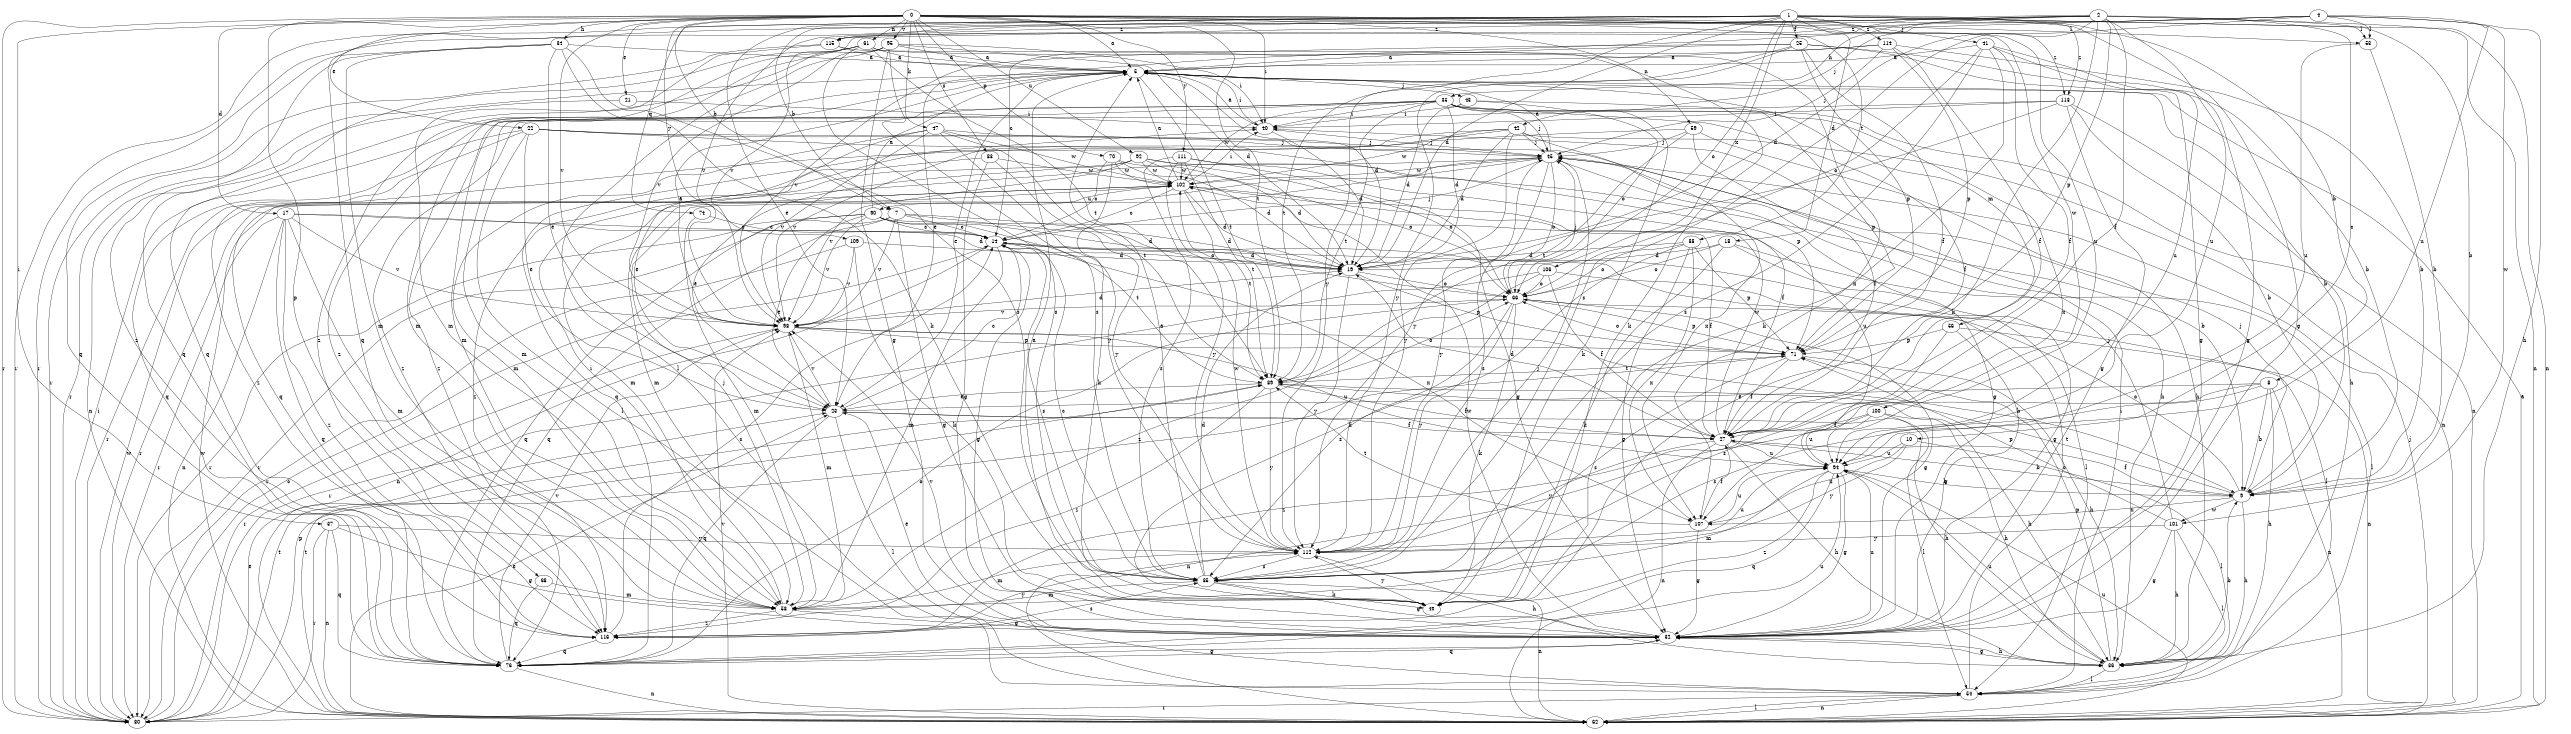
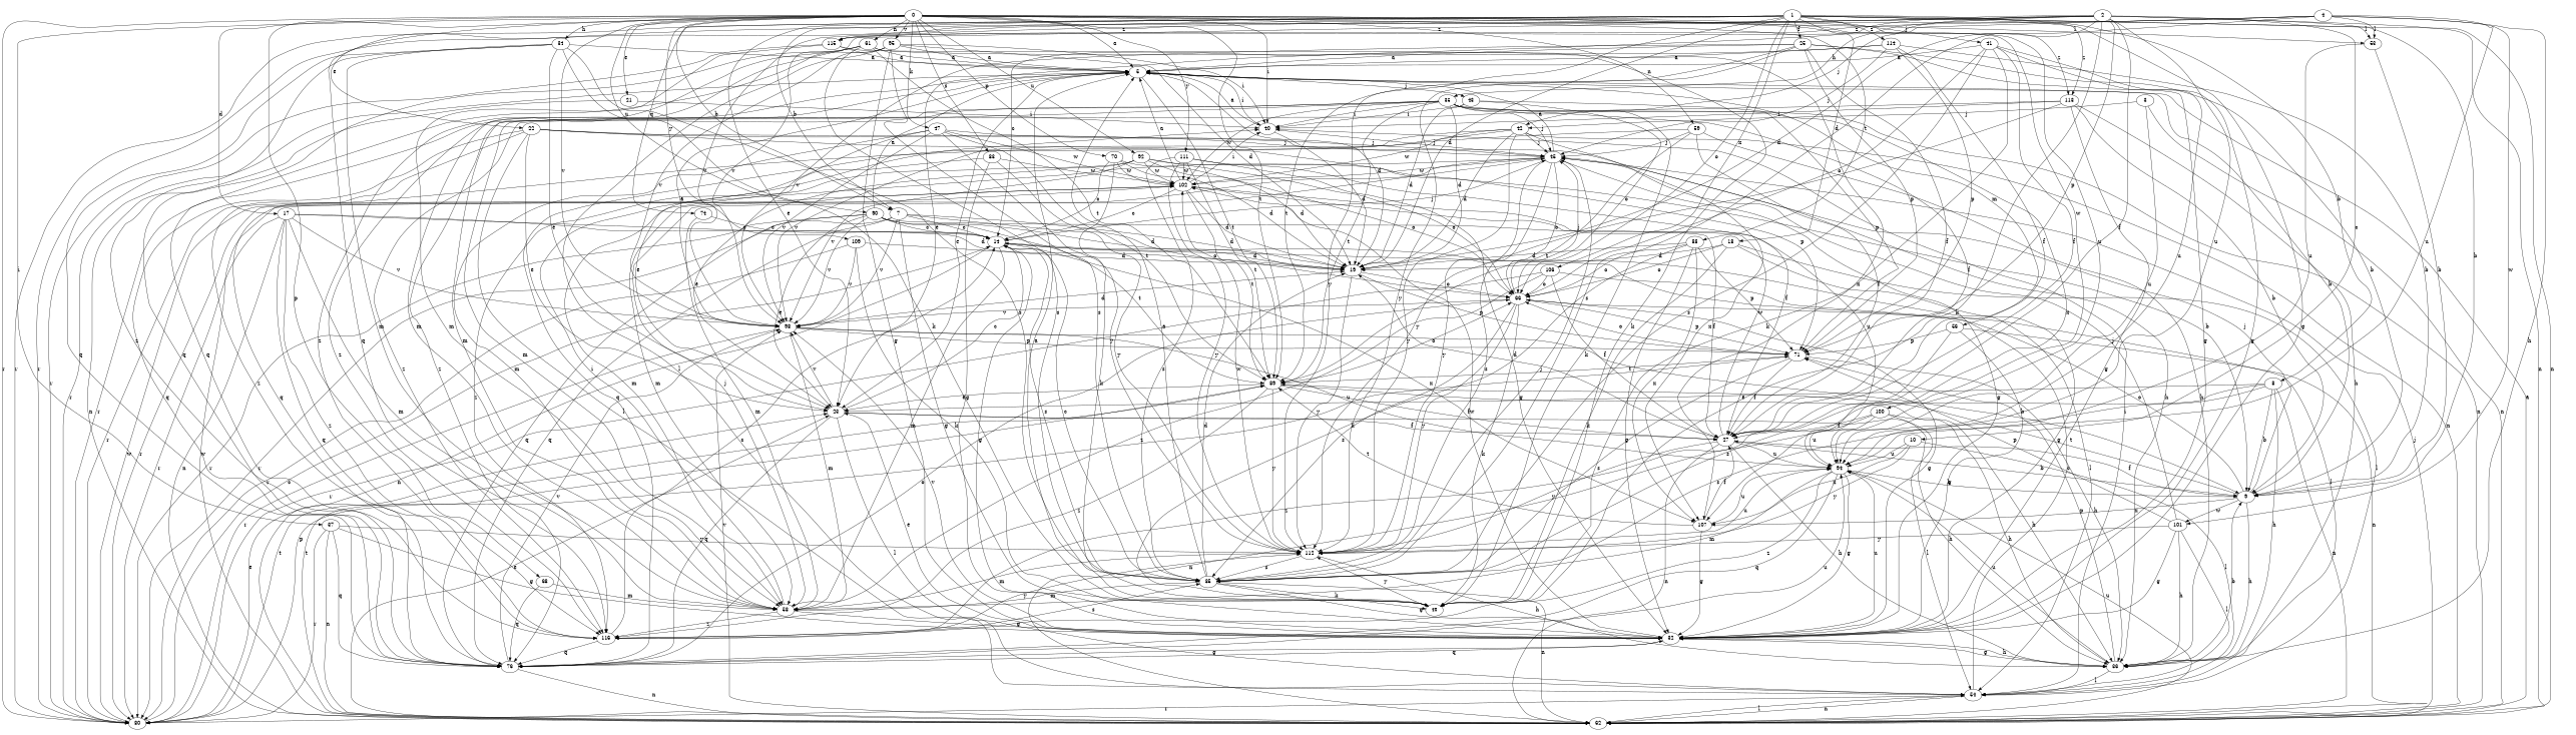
  strict digraph {
    0
    5
    7
    17
    21
    22
    34
    37
    40
    47
    53
    59
    61
    68
    70
    80
    83
    88
    89
    90
    92
    94
    95
    98
    100
    109
    111
    113
    9
    19
    23
    43
    56
    58
    116
    32
    66
    14
    76
    62
    71
    36
    45
    54
    49
    85
    112
    102
    27
    107
    1
    8
    18
    25
    41
    74
    106
    114
    115
    101
    2
    10
    35
    42
+   3
    4
    0 -> 5 [label=a]
    0 -> 7 [label=b]
    0 -> 17 [label=d]
    0 -> 21 [label=e]
    0 -> 22 [label=e]
    0 -> 34 [label=h]
    0 -> 37 [label=i]
    0 -> 40 [label=i]
    0 -> 47 [label=k]
    0 -> 53 [label=l]
    0 -> 59 [label=n]
    0 -> 61 [label=n]
    0 -> 68 [label=p]
    0 -> 70 [label=p]
    0 -> 80 [label=r]
    0 -> 83 [label=s]
    0 -> 88 [label=t]
    0 -> 89 [label=t]
-   102 -> 90 [label=u]
+   0 -> 90 [label=u]
    0 -> 92 [label=u]
    0 -> 94 [label=u]
    0 -> 95 [label=v]
    0 -> 98 [label=v]
    0 -> 100 [label=w]
    0 -> 109 [label=y]
    0 -> 111 [label=y]
    0 -> 113 [label=z]
    5 -> 40 [label=i]
    5 -> 80 [label=r]
    5 -> 89 [label=t]
    5 -> 9 [label=b]
    5 -> 19 [label=d]
    5 -> 23 [label=e]
    5 -> 43 [label=j]
    5 -> 56 [label=m]
    5 -> 58 [label=m]
    5 -> 116 [label=z]
    7 -> 80 [label=r]
    7 -> 98 [label=v]
    7 -> 19 [label=d]
    7 -> 32 [label=g]
    7 -> 66 [label=o]
    7 -> 14 [label=c]
    7 -> 76 [label=q]
    17 -> 80 [label=r]
    17 -> 98 [label=v]
    17 -> 19 [label=d]
    17 -> 58 [label=m]
    17 -> 116 [label=z]
    17 -> 14 [label=c]
    17 -> 76 [label=q]
    17 -> 62 [label=n]
    21 -> 40 [label=i]
    21 -> 62 [label=n]
    22 -> 23 [label=e]
    22 -> 116 [label=z]
    22 -> 76 [label=q]
    22 -> 71 [label=p]
    22 -> 36 [label=h]
    22 -> 45 [label=j]
    22 -> 54 [label=l]
    34 -> 5 [label=a]
    34 -> 23 [label=e]
    34 -> 58 [label=m]
    34 -> 116 [label=z]
    34 -> 76 [label=q]
    34 -> 49 [label=k]
    34 -> 85 [label=s]
    37 -> 80 [label=r]
    37 -> 32 [label=g]
    37 -> 76 [label=q]
    37 -> 62 [label=n]
    37 -> 112 [label=y]
    40 -> 5 [label=a]
    40 -> 19 [label=d]
    40 -> 45 [label=j]
    47 -> 89 [label=t]
    47 -> 98 [label=v]
    47 -> 23 [label=e]
    47 -> 58 [label=m]
    47 -> 45 [label=j]
    47 -> 112 [label=y]
    47 -> 102 [label=w]
    53 -> 94 [label=u]
    53 -> 9 [label=b]
    59 -> 89 [label=t]
    59 -> 76 [label=q]
    59 -> 36 [label=h]
    59 -> 45 [label=j]
    59 -> 27 [label=f]
    61 -> 5 [label=a]
    61 -> 89 [label=t]
    61 -> 58 [label=m]
    61 -> 116 [label=z]
    61 -> 76 [label=q]
    61 -> 85 [label=s]
    61 -> 107 [label=x]
    68 -> 58 [label=m]
    68 -> 76 [label=q]
    70 -> 19 [label=d]
    70 -> 66 [label=o]
    70 -> 14 [label=c]
    70 -> 49 [label=k]
    70 -> 102 [label=w]
    80 -> 89 [label=t]
    80 -> 23 [label=e]
    80 -> 14 [label=c]
    80 -> 71 [label=p]
    80 -> 102 [label=w]
    83 -> 116 [label=z]
    83 -> 32 [label=g]
    83 -> 112 [label=y]
    83 -> 102 [label=w]
    88 -> 19 [label=d]
    88 -> 32 [label=g]
    88 -> 66 [label=o]
    88 -> 71 [label=p]
    88 -> 49 [label=k]
    88 -> 107 [label=x]
    89 -> 23 [label=e]
    89 -> 116 [label=z]
    89 -> 66 [label=o]
    89 -> 36 [label=h]
    89 -> 112 [label=y]
    89 -> 27 [label=f]
    90 -> 5 [label=a]
    90 -> 80 [label=r]
    90 -> 89 [label=t]
    90 -> 98 [label=v]
    90 -> 19 [label=d]
    90 -> 23 [label=e]
    90 -> 14 [label=c]
    90 -> 76 [label=q]
    90 -> 27 [label=f]
    92 -> 98 [label=v]
    92 -> 9 [label=b]
    92 -> 19 [label=d]
    92 -> 23 [label=e]
    92 -> 58 [label=m]
    92 -> 66 [label=o]
    92 -> 102 [label=w]
    94 -> 9 [label=b]
    94 -> 58 [label=m]
    94 -> 116 [label=z]
    94 -> 32 [label=g]
    94 -> 76 [label=q]
    95 -> 5 [label=a]
    95 -> 40 [label=i]
    95 -> 98 [label=v]
    95 -> 19 [label=d]
    95 -> 32 [label=g]
    95 -> 76 [label=q]
    95 -> 54 [label=l]
    95 -> 85 [label=s]
    98 -> 5 [label=a]
    98 -> 80 [label=r]
    98 -> 94 [label=u]
    98 -> 9 [label=b]
    98 -> 19 [label=d]
    98 -> 58 [label=m]
    98 -> 71 [label=p]
    100 -> 94 [label=u]
    100 -> 62 [label=n]
    100 -> 36 [label=h]
    100 -> 54 [label=l]
    100 -> 27 [label=f]
    109 -> 80 [label=r]
    109 -> 98 [label=v]
    109 -> 19 [label=d]
    109 -> 49 [label=k]
    111 -> 89 [label=t]
    111 -> 32 [label=g]
    111 -> 85 [label=s]
    111 -> 112 [label=y]
    111 -> 102 [label=w]
    111 -> 27 [label=f]
    113 -> 40 [label=i]
    113 -> 9 [label=b]
    113 -> 116 [label=z]
    113 -> 32 [label=g]
    113 -> 36 [label=h]
    113 -> 112 [label=y]
    9 -> 89 [label=t]
    9 -> 66 [label=o]
    9 -> 36 [label=h]
    9 -> 45 [label=j]
    9 -> 27 [label=f]
    9 -> 107 [label=x]
    9 -> 101 [label=w]
    19 -> 66 [label=o]
    19 -> 71 [label=p]
    19 -> 112 [label=y]
    23 -> 98 [label=v]
    23 -> 14 [label=c]
    23 -> 76 [label=q]
    23 -> 36 [label=h]
    23 -> 54 [label=l]
    23 -> 27 [label=f]
    43 -> 40 [label=i]
    43 -> 19 [label=d]
    43 -> 66 [label=o]
    43 -> 71 [label=p]
    56 -> 32 [label=g]
    56 -> 62 [label=n]
    56 -> 71 [label=p]
    56 -> 85 [label=s]
    58 -> 40 [label=i]
    58 -> 116 [label=z]
    58 -> 32 [label=g]
    58 -> 45 [label=j]
    116 -> 14 [label=c]
    116 -> 76 [label=q]
    116 -> 85 [label=s]
    116 -> 112 [label=y]
    32 -> 94 [label=u]
    32 -> 98 [label=v]
    32 -> 23 [label=e]
    32 -> 76 [label=q]
    32 -> 36 [label=h]
    32 -> 102 [label=w]
    66 -> 98 [label=v]
    66 -> 32 [label=g]
    66 -> 71 [label=p]
    66 -> 45 [label=j]
    66 -> 49 [label=k]
    66 -> 85 [label=s]
    66 -> 112 [label=y]
    14 -> 19 [label=d]
    14 -> 58 [label=m]
    14 -> 32 [label=g]
    14 -> 62 [label=n]
    14 -> 45 [label=j]
    14 -> 54 [label=l]
    14 -> 85 [label=s]
    14 -> 107 [label=x]
    76 -> 94 [label=u]
    76 -> 98 [label=v]
    76 -> 32 [label=g]
    76 -> 66 [label=o]
    76 -> 62 [label=n]
    62 -> 5 [label=a]
    62 -> 89 [label=t]
    62 -> 94 [label=u]
    62 -> 98 [label=v]
    62 -> 23 [label=e]
    62 -> 45 [label=j]
    62 -> 54 [label=l]
    62 -> 102 [label=w]
    71 -> 89 [label=t]
    71 -> 66 [label=o]
    71 -> 36 [label=h]
    71 -> 85 [label=s]
    71 -> 27 [label=f]
    36 -> 94 [label=u]
    36 -> 9 [label=b]
    36 -> 32 [label=g]
    36 -> 71 [label=p]
    36 -> 54 [label=l]
    45 -> 5 [label=a]
    45 -> 80 [label=r]
    45 -> 58 [label=m]
    45 -> 32 [label=g]
    45 -> 66 [label=o]
    45 -> 85 [label=s]
    45 -> 112 [label=y]
    45 -> 102 [label=w]
    54 -> 40 [label=i]
    54 -> 80 [label=r]
    54 -> 14 [label=c]
    54 -> 62 [label=n]
    49 -> 5 [label=a]
    49 -> 112 [label=y]
    85 -> 5 [label=a]
    85 -> 19 [label=d]
    85 -> 58 [label=m]
    85 -> 32 [label=g]
    85 -> 14 [label=c]
    85 -> 62 [label=n]
    85 -> 45 [label=j]
    85 -> 49 [label=k]
    112 -> 94 [label=u]
    112 -> 58 [label=m]
    112 -> 36 [label=h]
    112 -> 85 [label=s]
    112 -> 102 [label=w]
    102 -> 5 [label=a]
    102 -> 40 [label=i]
    102 -> 80 [label=r]
    102 -> 89 [label=t]
    102 -> 94 [label=u]
    102 -> 19 [label=d]
    102 -> 14 [label=c]
    27 -> 94 [label=u]
    27 -> 9 [label=b]
    27 -> 19 [label=d]
    27 -> 62 [label=n]
    27 -> 36 [label=h]
    27 -> 112 [label=y]
    27 -> 102 [label=w]
    107 -> 89 [label=t]
    107 -> 94 [label=u]
    107 -> 32 [label=g]
    107 -> 27 [label=f]
    1 -> 7 [label=b]
    1 -> 80 [label=r]
    1 -> 113 [label=z]
    1 -> 9 [label=b]
    1 -> 19 [label=d]
    1 -> 23 [label=e]
    1 -> 32 [label=g]
    1 -> 66 [label=o]
    1 -> 62 [label=n]
    1 -> 112 [label=y]
    1 -> 8 [label=b]
    1 -> 18 [label=d]
    1 -> 25 [label=f]
    1 -> 41 [label=j]
    1 -> 74 [label=q]
    1 -> 106 [label=x]
    1 -> 114 [label=z]
    1 -> 115 [label=z]
    8 -> 9 [label=b]
    8 -> 23 [label=e]
    8 -> 116 [label=z]
    8 -> 62 [label=n]
    8 -> 36 [label=h]
    8 -> 85 [label=s]
    18 -> 19 [label=d]
    18 -> 32 [label=g]
    18 -> 66 [label=o]
    18 -> 54 [label=l]
    18 -> 49 [label=k]
    25 -> 5 [label=a]
    25 -> 89 [label=t]
    25 -> 98 [label=v]
    25 -> 9 [label=b]
    25 -> 32 [label=g]
    25 -> 71 [label=p]
    25 -> 112 [label=y]
    25 -> 27 [label=f]
    41 -> 5 [label=a]
    41 -> 94 [label=u]
    41 -> 32 [label=g]
    41 -> 66 [label=o]
    41 -> 49 [label=k]
    41 -> 85 [label=s]
    41 -> 27 [label=f]
    74 -> 58 [label=m]
    74 -> 14 [label=c]
    106 -> 80 [label=r]
    106 -> 58 [label=z]
    106 -> 66 [label=o]
    106 -> 54 [label=l]
    106 -> 27 [label=f]
    114 -> 5 [label=a]
    114 -> 9 [label=b]
    114 -> 23 [label=e]
    114 -> 71 [label=p]
    114 -> 45 [label=j]
    114 -> 27 [label=f]
    115 -> 5 [label=a]
    115 -> 80 [label=r]
    115 -> 58 [label=m]
    115 -> 49 [label=k]
    101 -> 32 [label=g]
    101 -> 71 [label=p]
    101 -> 36 [label=h]
    101 -> 45 [label=j]
    101 -> 54 [label=l]
    101 -> 112 [label=y]
    2 -> 53 [label=l]
    2 -> 94 [label=u]
    2 -> 98 [label=v]
    2 -> 14 [label=c]
    2 -> 76 [label=q]
    2 -> 62 [label=n]
    2 -> 71 [label=p]
    2 -> 49 [label=k]
    2 -> 85 [label=s]
    2 -> 27 [label=f]
    2 -> 115 [label=z]
    2 -> 10 [label=c]
    2 -> 35 [label=h]
    2 -> 42 [label=j]
    10 -> 94 [label=u]
    10 -> 54 [label=l]
    10 -> 112 [label=y]
    10 -> 107 [label=x]
    35 -> 40 [label=i]
-   35 -> 80 [label=i]
+   35 -> 80 [label=r]
    35 -> 89 [label=t]
    35 -> 19 [label=d]
    35 -> 58 [label=m]
    35 -> 116 [label=z]
    35 -> 62 [label=n]
    35 -> 45 [label=j]
    35 -> 49 [label=k]
    35 -> 102 [label=w]
    35 -> 27 [label=f]
    35 -> 107 [label=x]
    42 -> 98 [label=v]
    42 -> 19 [label=d]
    42 -> 76 [label=q]
    42 -> 62 [label=n]
    42 -> 45 [label=j]
    42 -> 112 [label=y]
    42 -> 102 [label=w]
    42 -> 107 [label=x]
+   3 -> 94 [label=u]
+   3 -> 62 [label=n]
+   3 -> 42 [label=j]
    4 -> 53 [label=l]
    4 -> 80 [label=r]
    4 -> 94 [label=u]
    4 -> 98 [label=v]
    4 -> 19 [label=d]
    4 -> 36 [label=h]
    4 -> 115 [label=z]
    4 -> 101 [label=w]
  }
